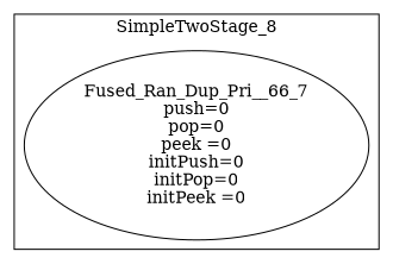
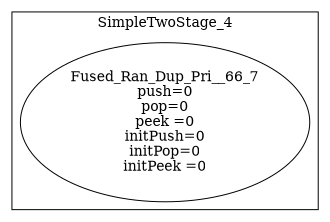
  digraph {
    n1 [label="Fused_Ran_Dup_Pri__66_7\npush=0\npop=0\npeek =0\ninitPush=0\ninitPop=0\ninitPeek =0"]
    subgraph cluster_1 {
-     label=SimpleTwoStage_8
+     label=SimpleTwoStage_4
      n1
    }
  }
